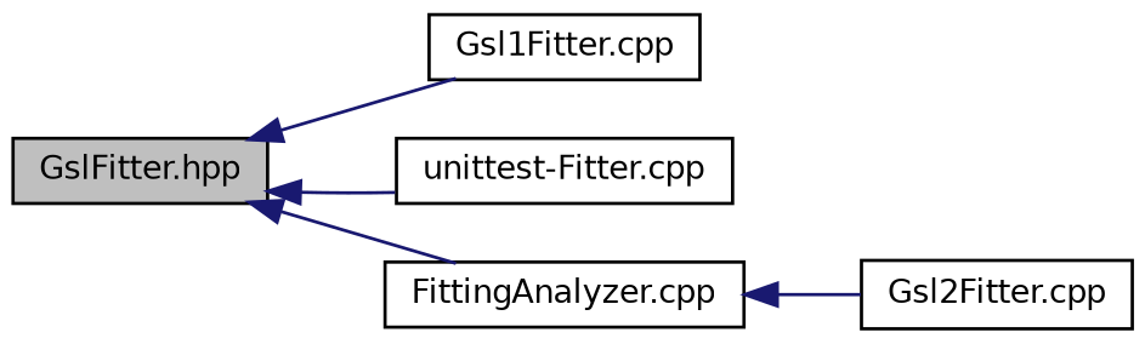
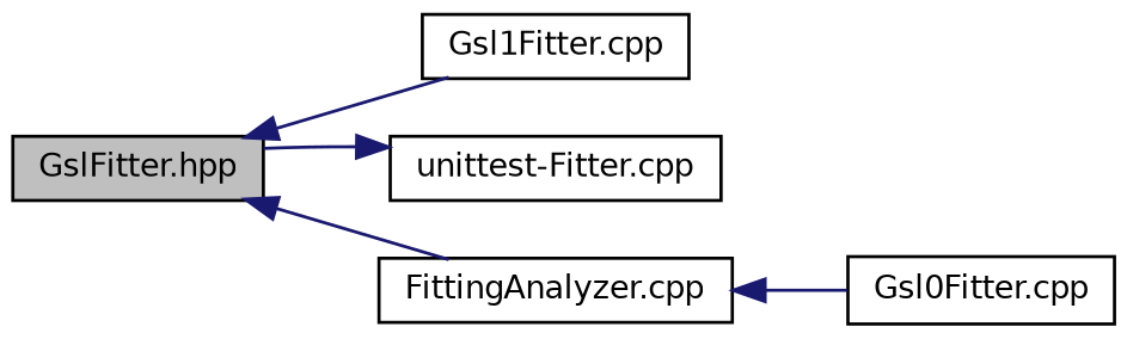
  digraph {
    rankdir=LR
    node [color=black fillcolor=white fontname=Helvetica fontsize=10 shape=record style=filled]
    edge [color=midnightblue dir=back fontname=Helvetica fontsize=10 labelfontname=Helvetica labelfontsize=10 style=solid]
    n1 [fillcolor=grey75 fontcolor=black height=0.2 label="GslFitter.hpp" width=0.4]
    n2 [height=0.2 label="Gsl1Fitter.cpp" width=0.4]
    n3 [height=0.2 label="unittest-Fitter.cpp" width=0.4]
    n4 [height=0.2 label="FittingAnalyzer.cpp" width=0.4]
-   n5 [height=0.2 label="Gsl2Fitter.cpp" width=0.4]
+   n5 [height=0.2 label="Gsl0Fitter.cpp" width=0.4]
    n1 -> n2
-   n1 -> n3
+   n3 -> n1
    n1 -> n4
    n4 -> n5
  }
